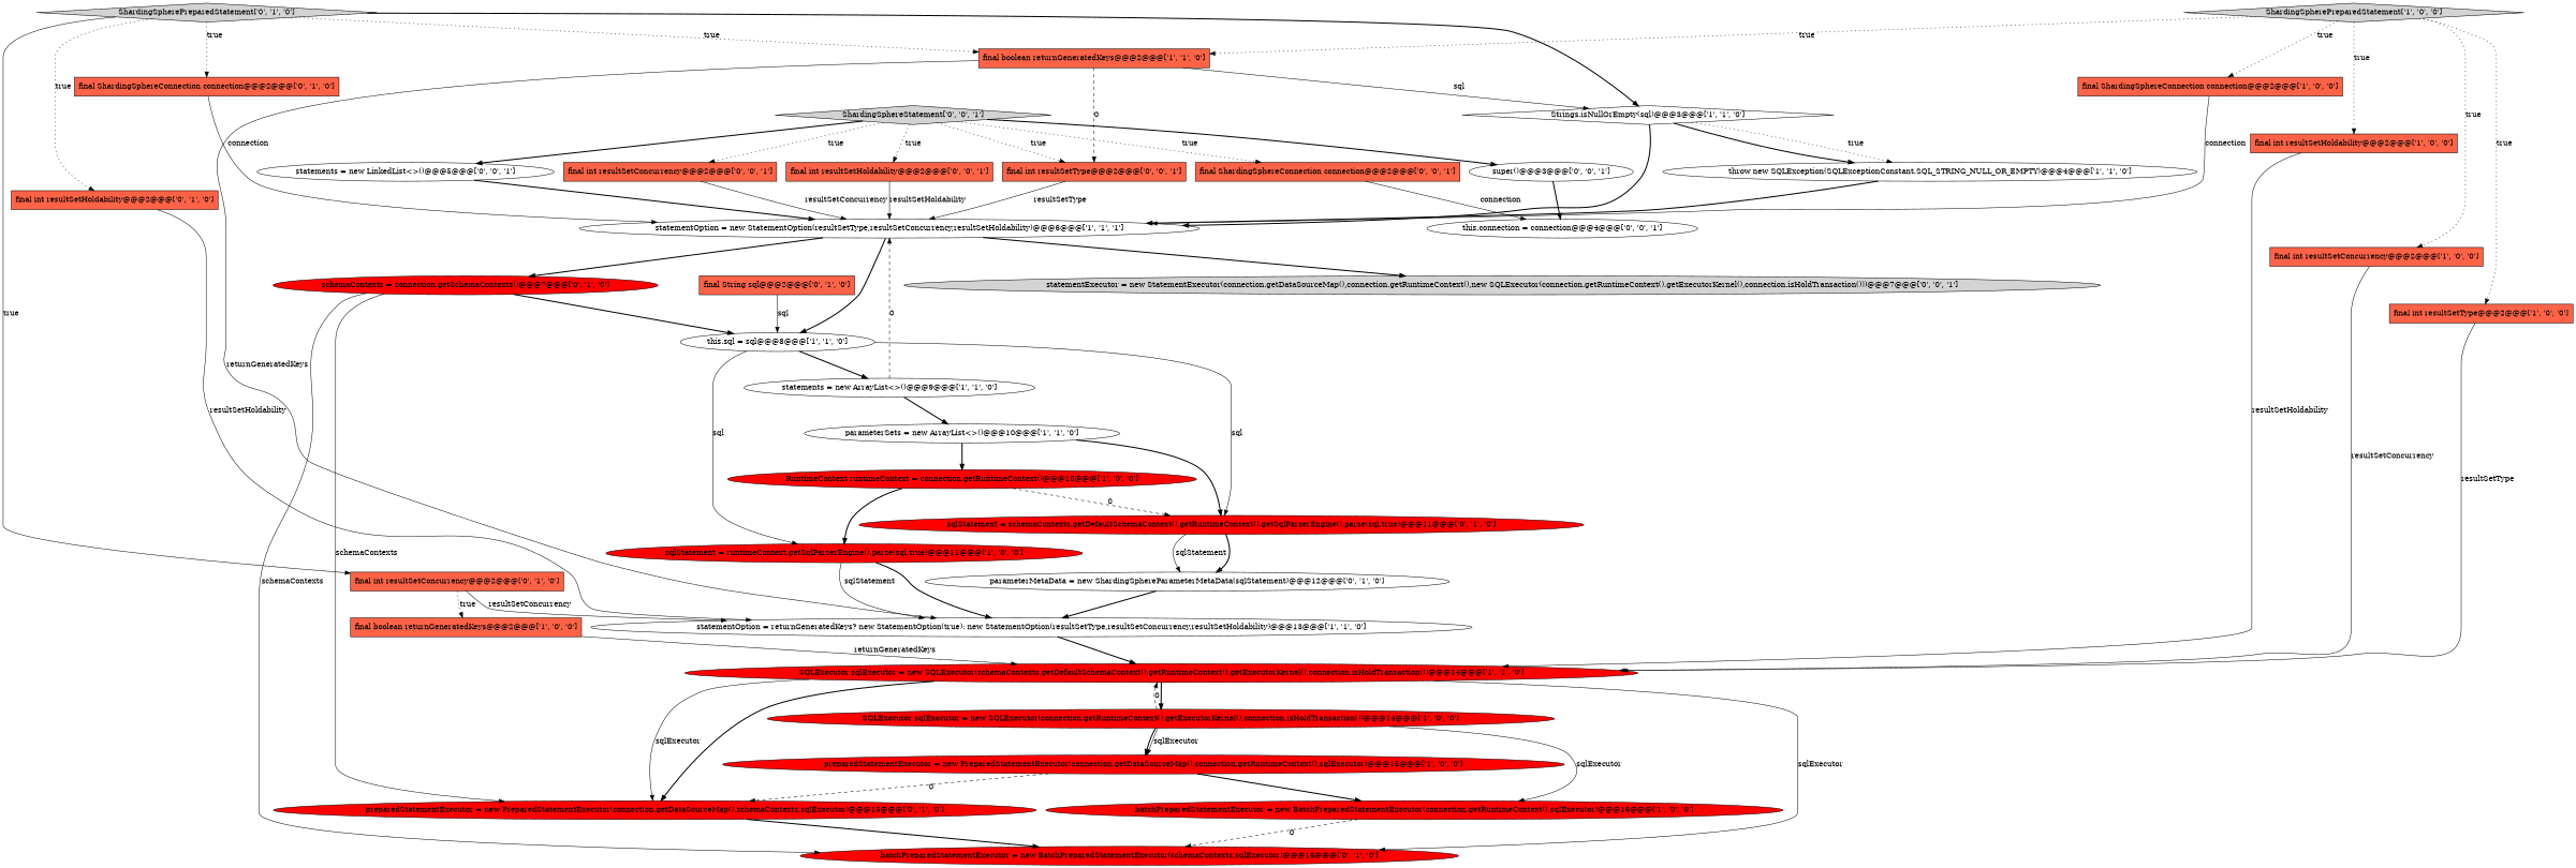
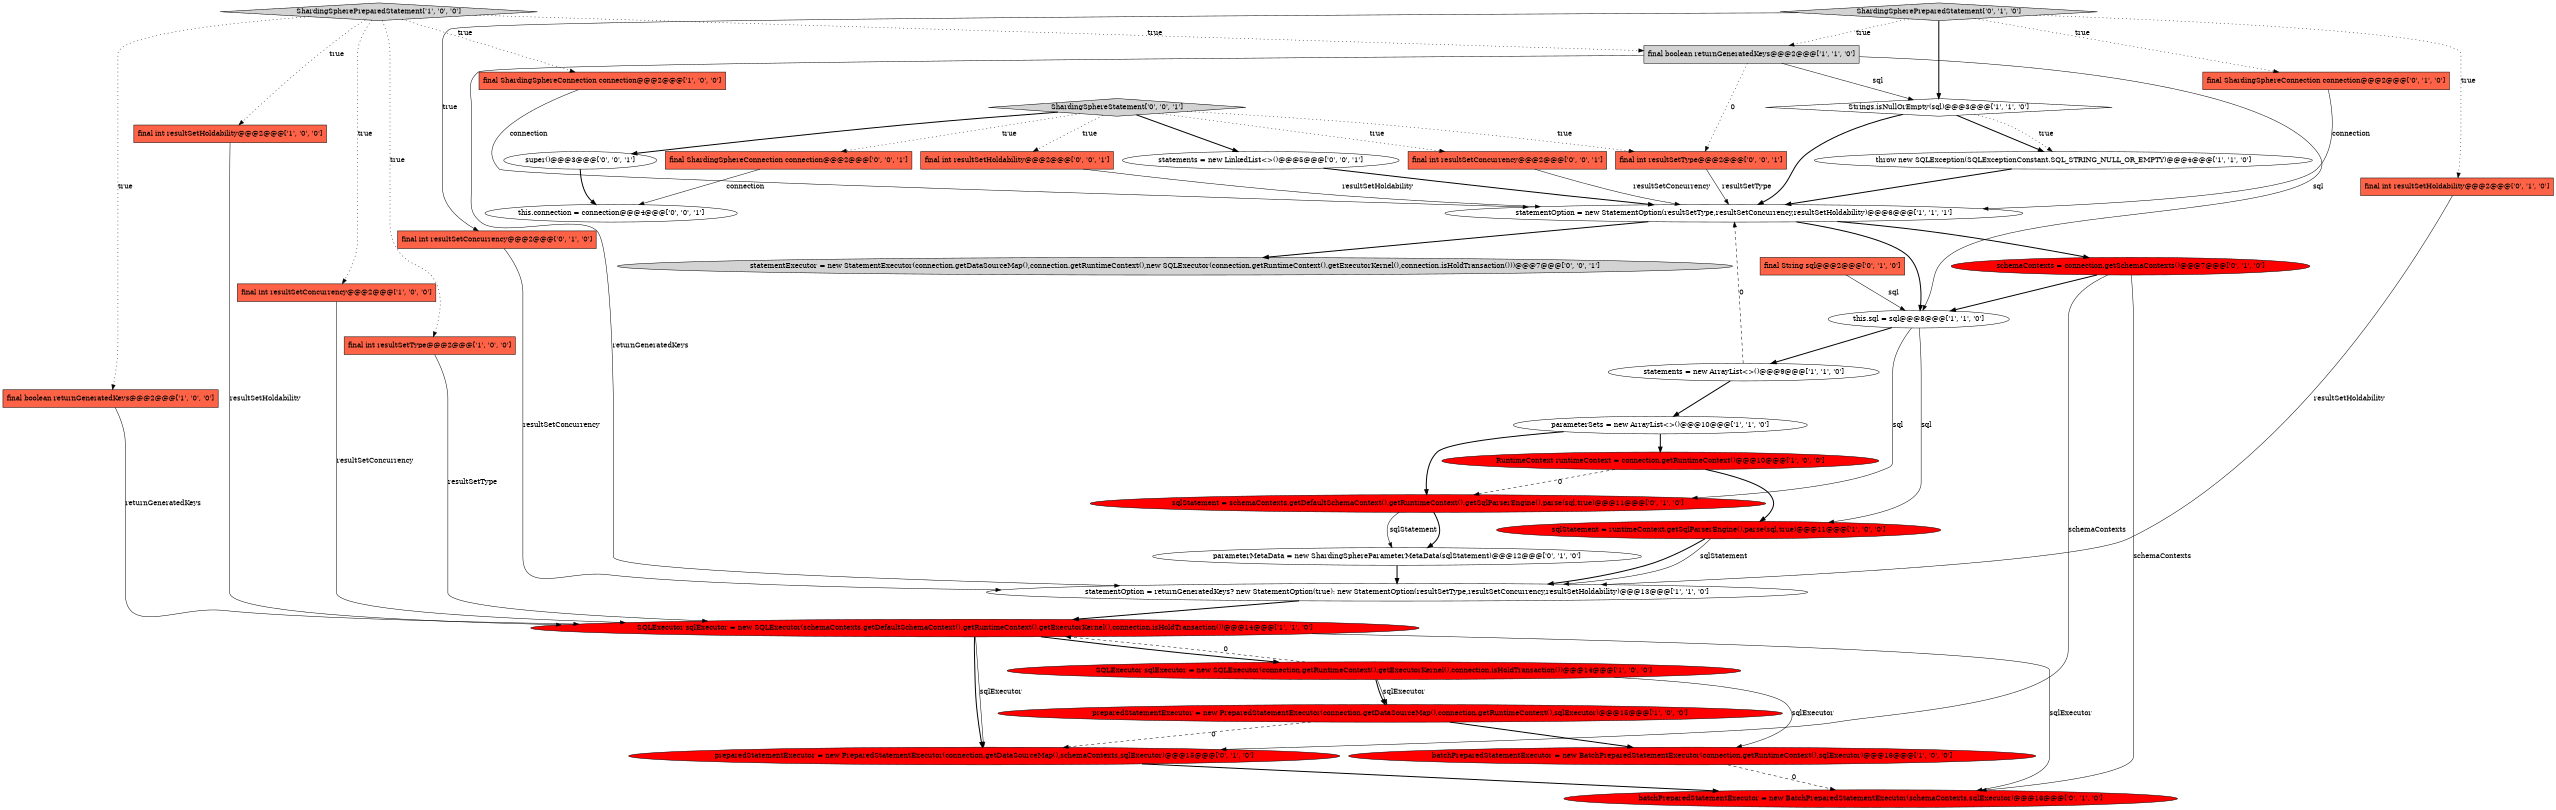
  digraph {
    node [fillcolor=tomato shape=ellipse style=filled]
    edge [style=solid]
    n1 [label="final ShardingSphereConnection connection@@@2@@@['1', '0', '0']" shape=box]
    n2 [fillcolor=white label="statementOption = new StatementOption(resultSetType,resultSetConcurrency,resultSetHoldability)@@@6@@@['1', '1', '1']"]
    n3 [fillcolor=red label="schemaContexts = connection.getSchemaContexts()@@@7@@@['0', '1', '0']"]
    n4 [fillcolor=white label="this.sql = sql@@@8@@@['1', '1', '0']"]
    n5 [fillcolor=lightgray label="statementExecutor = new StatementExecutor(connection.getDataSourceMap(),connection.getRuntimeContext(),new SQLExecutor(connection.getRuntimeContext().getExecutorKernel(),connection.isHoldTransaction()))@@@7@@@['0', '0', '1']"]
    n6 [fillcolor=red label="RuntimeContext runtimeContext = connection.getRuntimeContext()@@@10@@@['1', '0', '0']"]
    n7 [fillcolor=red label="sqlStatement = schemaContexts.getDefaultSchemaContext().getRuntimeContext().getSqlParserEngine().parse(sql,true)@@@11@@@['0', '1', '0']"]
    n8 [fillcolor=red label="sqlStatement = runtimeContext.getSqlParserEngine().parse(sql,true)@@@11@@@['1', '0', '0']"]
    n9 [fillcolor=white label="parameterMetaData = new ShardingSphereParameterMetaData(sqlStatement)@@@12@@@['0', '1', '0']"]
    n10 [fillcolor=white label="statementOption = returnGeneratedKeys? new StatementOption(true): new StatementOption(resultSetType,resultSetConcurrency,resultSetHoldability)@@@13@@@['1', '1', '0']"]
    n11 [label="final int resultSetHoldability@@@2@@@['1', '0', '0']" shape=box]
    n12 [fillcolor=red label="SQLExecutor sqlExecutor = new SQLExecutor(schemaContexts.getDefaultSchemaContext().getRuntimeContext().getExecutorKernel(),connection.isHoldTransaction())@@@14@@@['1', '1', '0']"]
    n13 [fillcolor=red label="SQLExecutor sqlExecutor = new SQLExecutor(connection.getRuntimeContext().getExecutorKernel(),connection.isHoldTransaction())@@@14@@@['1', '0', '0']"]
    n14 [fillcolor=red label="preparedStatementExecutor = new PreparedStatementExecutor(connection.getDataSourceMap(),schemaContexts,sqlExecutor)@@@15@@@['0', '1', '0']"]
    n15 [fillcolor=red label="batchPreparedStatementExecutor = new BatchPreparedStatementExecutor(schemaContexts,sqlExecutor)@@@16@@@['0', '1', '0']"]
    n16 [fillcolor=red label="preparedStatementExecutor = new PreparedStatementExecutor(connection.getDataSourceMap(),connection.getRuntimeContext(),sqlExecutor)@@@15@@@['1', '0', '0']"]
    n17 [fillcolor=red label="batchPreparedStatementExecutor = new BatchPreparedStatementExecutor(connection.getRuntimeContext(),sqlExecutor)@@@16@@@['1', '0', '0']"]
    n18 [fillcolor=white label="statements = new ArrayList<>()@@@9@@@['1', '1', '0']"]
    n19 [fillcolor=white label="parameterSets = new ArrayList<>()@@@10@@@['1', '1', '0']"]
    n20 [fillcolor=white label="statements = new LinkedList<>()@@@5@@@['0', '0', '1']"]
    n21 [fillcolor=white label="this.connection = connection@@@4@@@['0', '0', '1']"]
    n22 [label="final int resultSetHoldability@@@2@@@['0', '1', '0']" shape=box]
-   n23 [label="final boolean returnGeneratedKeys@@@2@@@['1', '1', '0']" shape=box]
+   n23 [fillcolor=lightgray label="final boolean returnGeneratedKeys@@@2@@@['1', '1', '0']" shape=box]
    n24 [fillcolor=white label="Strings.isNullOrEmpty(sql)@@@3@@@['1', '1', '0']" shape=diamond]
    n25 [label="final int resultSetType@@@2@@@['0', '0', '1']" shape=box]
    n26 [fillcolor=white label="throw new SQLException(SQLExceptionConstant.SQL_STRING_NULL_OR_EMPTY)@@@4@@@['1', '1', '0']"]
    n27 [label="final ShardingSphereConnection connection@@@2@@@['0', '0', '1']" shape=box]
    n28 [fillcolor=lightgray label="ShardingSpherePreparedStatement['1', '0', '0']" shape=diamond]
    n29 [label="final int resultSetConcurrency@@@2@@@['1', '0', '0']" shape=box]
    n30 [label="final int resultSetType@@@2@@@['1', '0', '0']" shape=box]
    n31 [label="final boolean returnGeneratedKeys@@@2@@@['1', '0', '0']" shape=box]
    n32 [fillcolor=white label="super()@@@3@@@['0', '0', '1']"]
    n33 [label="final int resultSetConcurrency@@@2@@@['0', '1', '0']" shape=box]
    n34 [fillcolor=lightgray label="ShardingSphereStatement['0', '0', '1']" shape=diamond]
    n35 [label="final int resultSetConcurrency@@@2@@@['0', '0', '1']" shape=box]
    n36 [label="final int resultSetHoldability@@@2@@@['0', '0', '1']" shape=box]
    n37 [label="final ShardingSphereConnection connection@@@2@@@['0', '1', '0']" shape=box]
    n38 [fillcolor=lightgray label="ShardingSpherePreparedStatement['0', '1', '0']" shape=diamond]
    n39 [label="final String sql@@@2@@@['0', '1', '0']" shape=box]
    n1 -> n2 [label=connection]
    n2 -> n3 [style=bold]
    n2 -> n4 [style=bold]
    n2 -> n5 [style=bold]
    n3 -> n4 [style=bold]
    n3 -> n14 [label=schemaContexts]
    n3 -> n15 [label=schemaContexts]
    n4 -> n7 [label=sql]
    n4 -> n8 [label=sql]
    n4 -> n18 [style=bold]
    n6 -> n7 [label=0 style=dashed]
    n6 -> n8 [style=bold]
    n7 -> n9 [label=sqlStatement]
    n7 -> n9 [style=bold]
    n8 -> n10 [style=bold]
    n8 -> n10 [label=sqlStatement]
    n9 -> n10 [style=bold]
    n10 -> n12 [style=bold]
    n11 -> n12 [label=resultSetHoldability]
    n12 -> n13 [style=bold]
    n12 -> n14 [label=sqlExecutor]
    n12 -> n14 [style=bold]
    n12 -> n15 [label=sqlExecutor]
    n13 -> n12 [label=0 style=dashed]
    n13 -> n16 [label=sqlExecutor]
    n13 -> n16 [style=bold]
    n13 -> n17 [label=sqlExecutor]
    n14 -> n15 [style=bold]
    n16 -> n14 [label=0 style=dashed]
    n16 -> n17 [style=bold]
    n17 -> n15 [label=0 style=dashed]
    n18 -> n2 [label=0 style=dashed]
    n18 -> n19 [style=bold]
    n19 -> n6 [style=bold]
    n19 -> n7 [style=bold]
    n20 -> n2 [style=bold]
    n22 -> n10 [label=resultSetHoldability]
+   n23 -> n4 [label=sql]
    n23 -> n10 [label=returnGeneratedKeys]
    n23 -> n24 [label=sql]
-   n23 -> n25 [label=0 style=dashed]
+   n23 -> n25 [label=0 style=dotted]
    n24 -> n2 [style=bold]
    n24 -> n26 [style=bold]
    n24 -> n26 [label=true style=dotted]
    n25 -> n2 [label=resultSetType]
    n26 -> n2 [style=bold]
    n27 -> n21 [label=connection]
    n28 -> n1 [label=true style=dotted]
    n28 -> n11 [label=true style=dotted]
    n28 -> n23 [label=true style=dotted]
    n28 -> n29 [label=true style=dotted]
    n28 -> n30 [label=true style=dotted]
-   n33 -> n31 [label=true style=dotted]
+   n28 -> n31 [label=true style=dotted]
    n29 -> n12 [label=resultSetConcurrency]
    n30 -> n12 [label=resultSetType]
    n31 -> n12 [label=returnGeneratedKeys]
    n32 -> n21 [style=bold]
    n33 -> n10 [label=resultSetConcurrency]
    n34 -> n20 [style=bold]
    n34 -> n25 [label=true style=dotted]
    n34 -> n27 [label=true style=dotted]
    n34 -> n32 [style=bold]
    n34 -> n35 [label=true style=dotted]
    n34 -> n36 [label=true style=dotted]
    n35 -> n2 [label=resultSetConcurrency]
    n36 -> n2 [label=resultSetHoldability]
    n37 -> n2 [label=connection]
    n38 -> n22 [label=true style=dotted]
    n38 -> n23 [label=true style=dotted]
    n38 -> n24 [style=bold]
    n38 -> n33 [label=true]
    n38 -> n37 [label=true style=dotted]
    n39 -> n4 [label=sql]
  }
